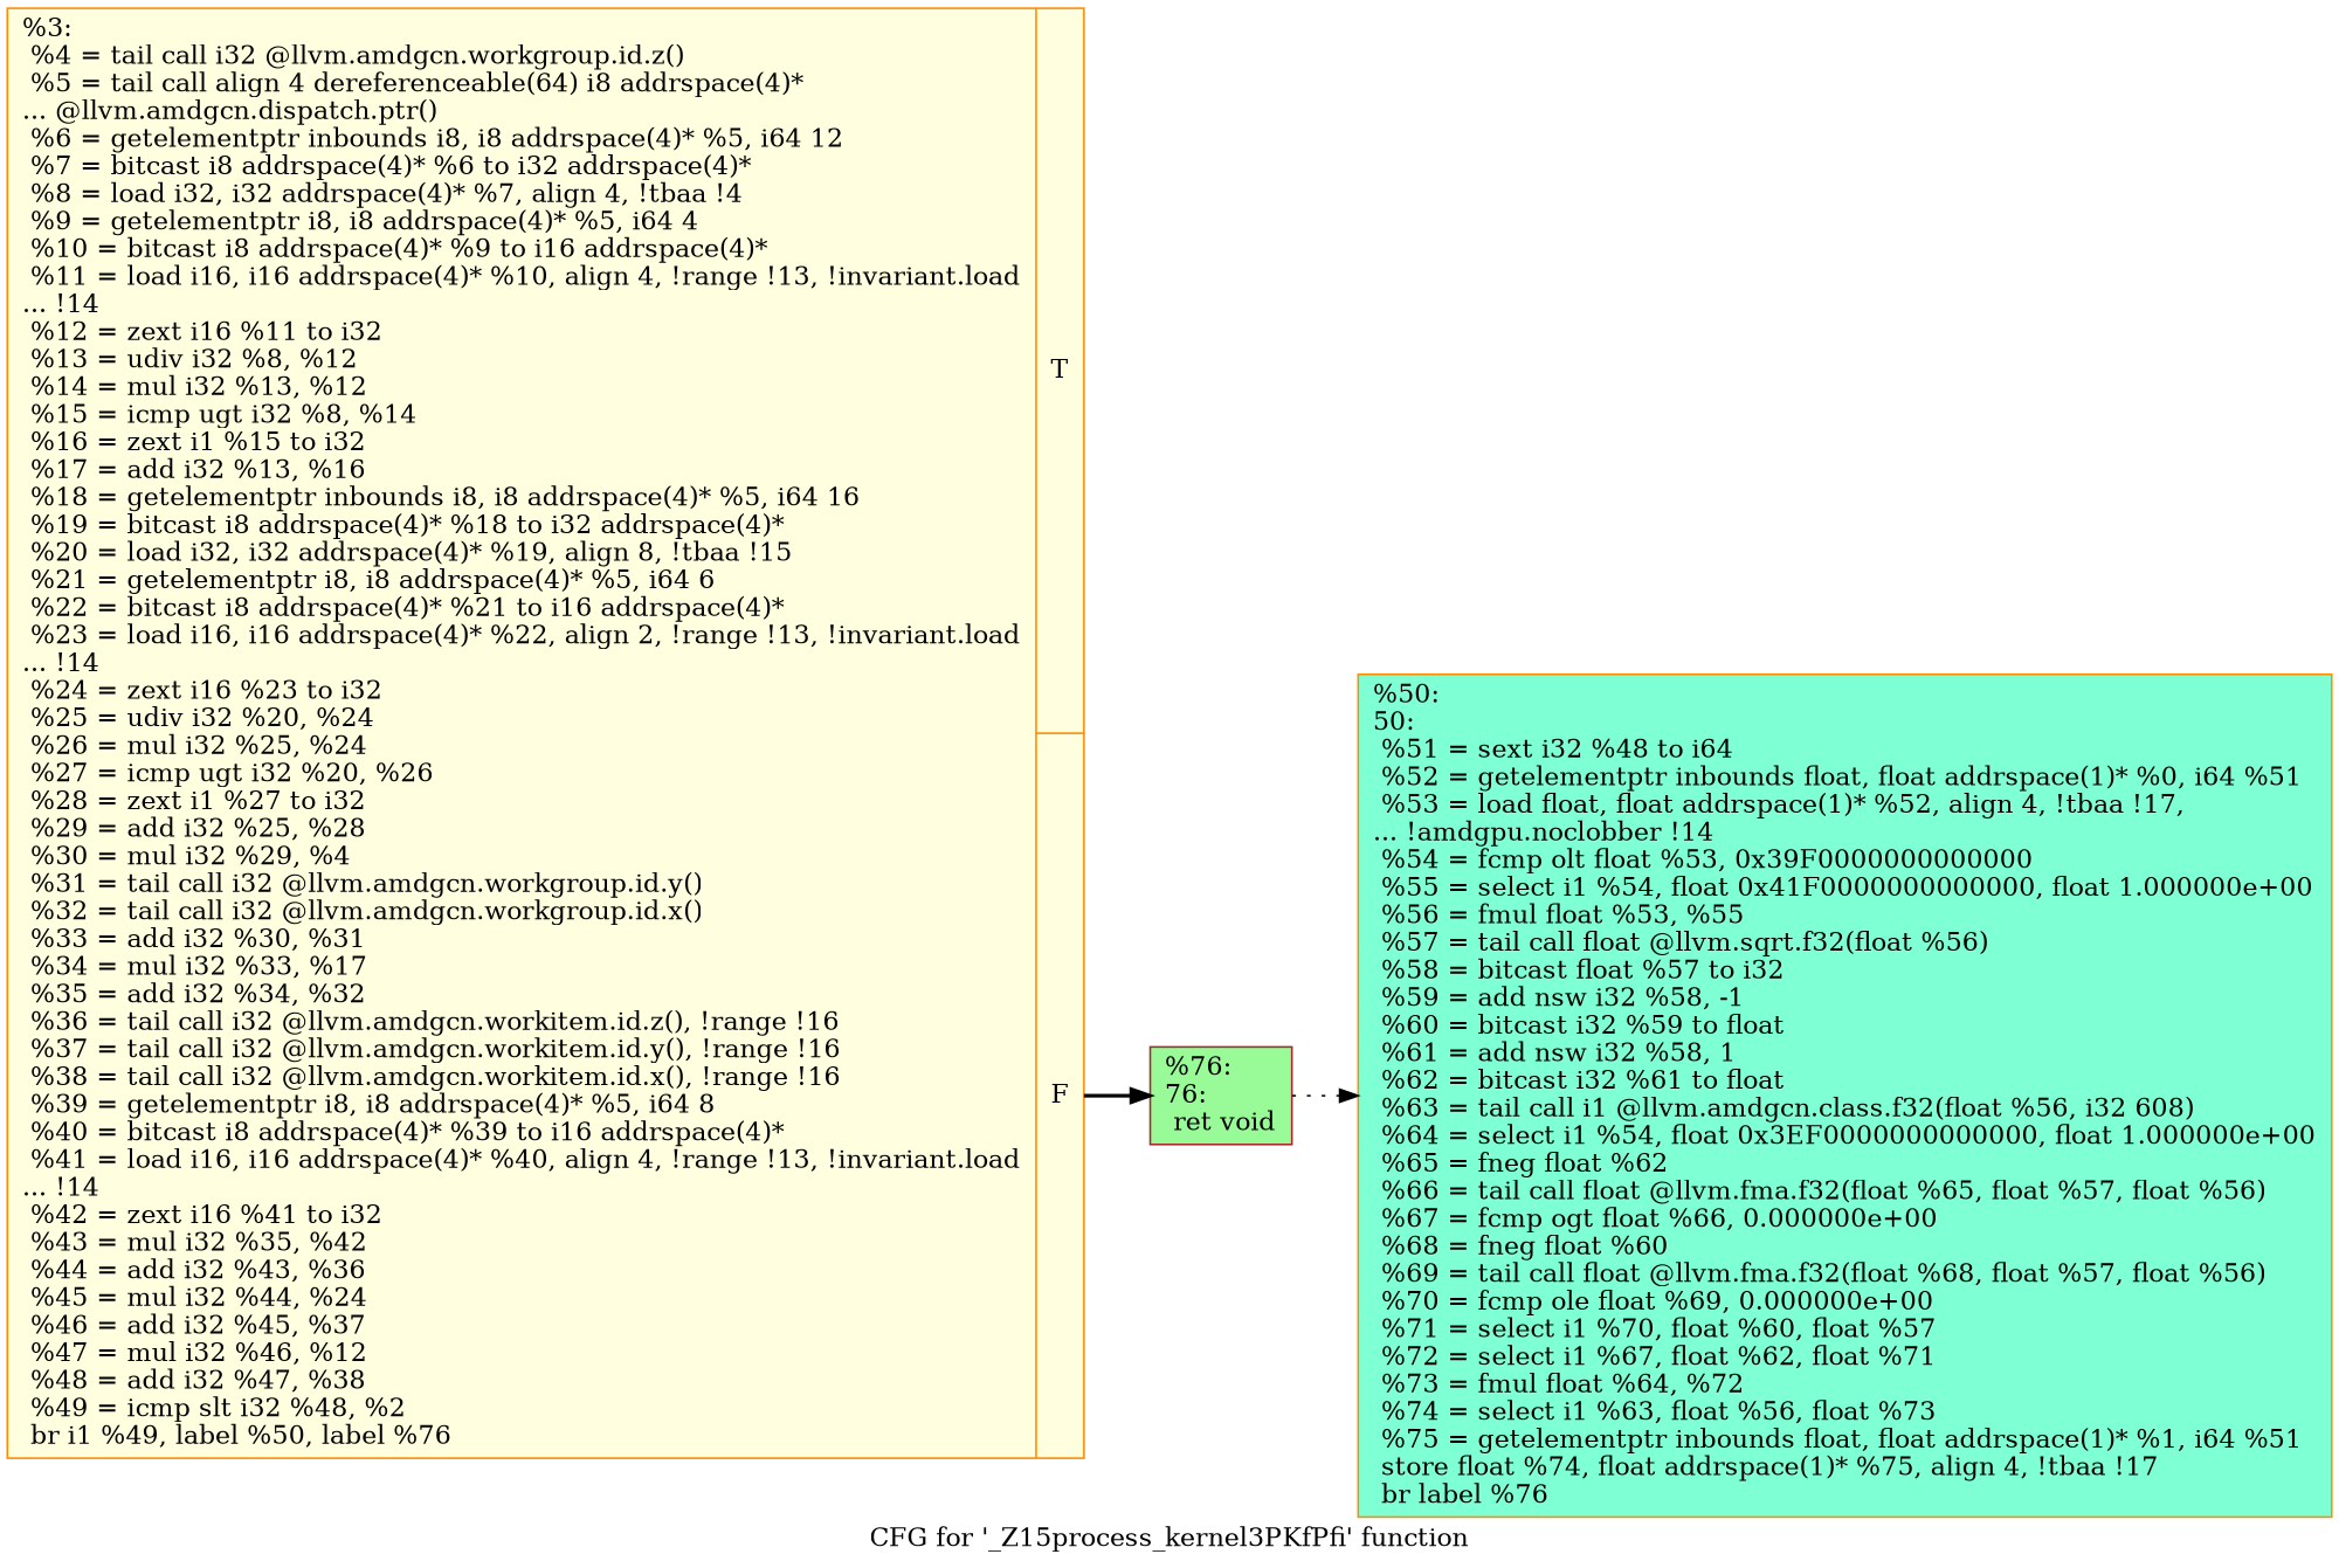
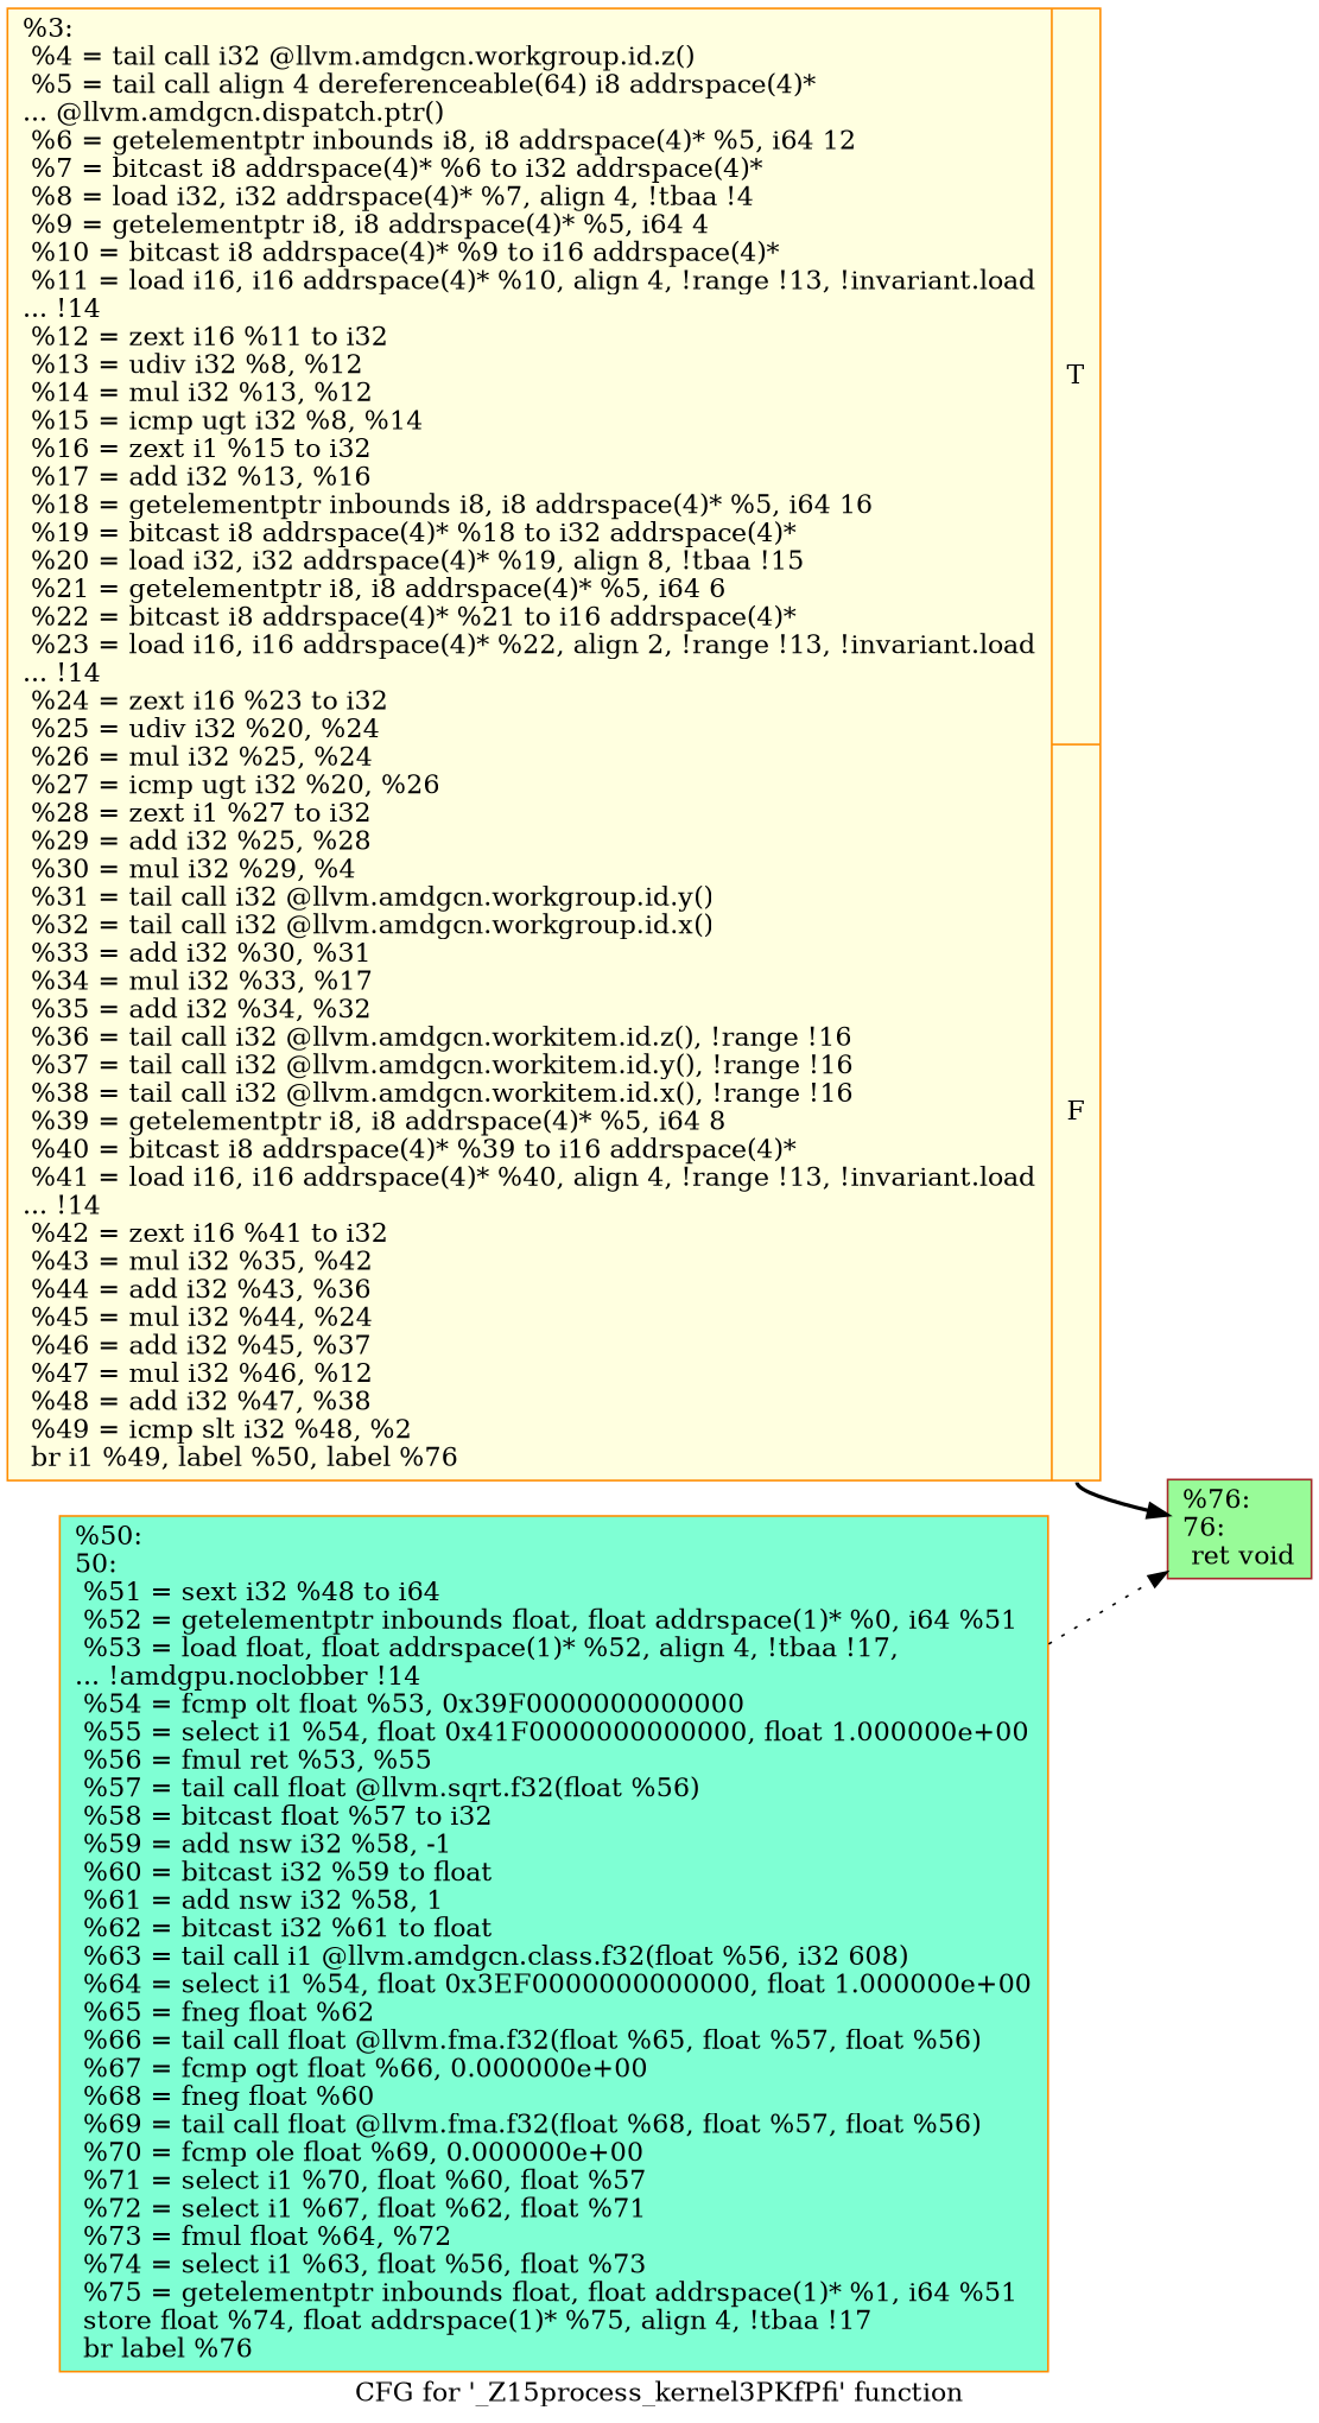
  digraph {
    label="CFG for '_Z15process_kernel3PKfPfi' function"
    rankdir=LR
    node [color=darkorange shape=record style=filled]
    edge [arrowhead=normal]
    n1 [fillcolor=lightyellow label="{%3:\l  %4 = tail call i32 @llvm.amdgcn.workgroup.id.z()\l  %5 = tail call align 4 dereferenceable(64) i8 addrspace(4)*\l... @llvm.amdgcn.dispatch.ptr()\l  %6 = getelementptr inbounds i8, i8 addrspace(4)* %5, i64 12\l  %7 = bitcast i8 addrspace(4)* %6 to i32 addrspace(4)*\l  %8 = load i32, i32 addrspace(4)* %7, align 4, !tbaa !4\l  %9 = getelementptr i8, i8 addrspace(4)* %5, i64 4\l  %10 = bitcast i8 addrspace(4)* %9 to i16 addrspace(4)*\l  %11 = load i16, i16 addrspace(4)* %10, align 4, !range !13, !invariant.load\l... !14\l  %12 = zext i16 %11 to i32\l  %13 = udiv i32 %8, %12\l  %14 = mul i32 %13, %12\l  %15 = icmp ugt i32 %8, %14\l  %16 = zext i1 %15 to i32\l  %17 = add i32 %13, %16\l  %18 = getelementptr inbounds i8, i8 addrspace(4)* %5, i64 16\l  %19 = bitcast i8 addrspace(4)* %18 to i32 addrspace(4)*\l  %20 = load i32, i32 addrspace(4)* %19, align 8, !tbaa !15\l  %21 = getelementptr i8, i8 addrspace(4)* %5, i64 6\l  %22 = bitcast i8 addrspace(4)* %21 to i16 addrspace(4)*\l  %23 = load i16, i16 addrspace(4)* %22, align 2, !range !13, !invariant.load\l... !14\l  %24 = zext i16 %23 to i32\l  %25 = udiv i32 %20, %24\l  %26 = mul i32 %25, %24\l  %27 = icmp ugt i32 %20, %26\l  %28 = zext i1 %27 to i32\l  %29 = add i32 %25, %28\l  %30 = mul i32 %29, %4\l  %31 = tail call i32 @llvm.amdgcn.workgroup.id.y()\l  %32 = tail call i32 @llvm.amdgcn.workgroup.id.x()\l  %33 = add i32 %30, %31\l  %34 = mul i32 %33, %17\l  %35 = add i32 %34, %32\l  %36 = tail call i32 @llvm.amdgcn.workitem.id.z(), !range !16\l  %37 = tail call i32 @llvm.amdgcn.workitem.id.y(), !range !16\l  %38 = tail call i32 @llvm.amdgcn.workitem.id.x(), !range !16\l  %39 = getelementptr i8, i8 addrspace(4)* %5, i64 8\l  %40 = bitcast i8 addrspace(4)* %39 to i16 addrspace(4)*\l  %41 = load i16, i16 addrspace(4)* %40, align 4, !range !13, !invariant.load\l... !14\l  %42 = zext i16 %41 to i32\l  %43 = mul i32 %35, %42\l  %44 = add i32 %43, %36\l  %45 = mul i32 %44, %24\l  %46 = add i32 %45, %37\l  %47 = mul i32 %46, %12\l  %48 = add i32 %47, %38\l  %49 = icmp slt i32 %48, %2\l  br i1 %49, label %50, label %76\l|{<s0>T|<s1>F}}"]
    n2 [color=brown fillcolor=palegreen label="{%76:\l76:                                               \l  ret void\l}"]
-   n3 [fillcolor=aquamarine label="{%50:\l50:                                               \l  %51 = sext i32 %48 to i64\l  %52 = getelementptr inbounds float, float addrspace(1)* %0, i64 %51\l  %53 = load float, float addrspace(1)* %52, align 4, !tbaa !17,\l... !amdgpu.noclobber !14\l  %54 = fcmp olt float %53, 0x39F0000000000000\l  %55 = select i1 %54, float 0x41F0000000000000, float 1.000000e+00\l  %56 = fmul float %53, %55\l  %57 = tail call float @llvm.sqrt.f32(float %56)\l  %58 = bitcast float %57 to i32\l  %59 = add nsw i32 %58, -1\l  %60 = bitcast i32 %59 to float\l  %61 = add nsw i32 %58, 1\l  %62 = bitcast i32 %61 to float\l  %63 = tail call i1 @llvm.amdgcn.class.f32(float %56, i32 608)\l  %64 = select i1 %54, float 0x3EF0000000000000, float 1.000000e+00\l  %65 = fneg float %62\l  %66 = tail call float @llvm.fma.f32(float %65, float %57, float %56)\l  %67 = fcmp ogt float %66, 0.000000e+00\l  %68 = fneg float %60\l  %69 = tail call float @llvm.fma.f32(float %68, float %57, float %56)\l  %70 = fcmp ole float %69, 0.000000e+00\l  %71 = select i1 %70, float %60, float %57\l  %72 = select i1 %67, float %62, float %71\l  %73 = fmul float %64, %72\l  %74 = select i1 %63, float %56, float %73\l  %75 = getelementptr inbounds float, float addrspace(1)* %1, i64 %51\l  store float %74, float addrspace(1)* %75, align 4, !tbaa !17\l  br label %76\l}"]
+   n3 [fillcolor=aquamarine label="{%50:\l50:                                               \l  %51 = sext i32 %48 to i64\l  %52 = getelementptr inbounds float, float addrspace(1)* %0, i64 %51\l  %53 = load float, float addrspace(1)* %52, align 4, !tbaa !17,\l... !amdgpu.noclobber !14\l  %54 = fcmp olt float %53, 0x39F0000000000000\l  %55 = select i1 %54, float 0x41F0000000000000, float 1.000000e+00\l  %56 = fmul ret %53, %55\l  %57 = tail call float @llvm.sqrt.f32(float %56)\l  %58 = bitcast float %57 to i32\l  %59 = add nsw i32 %58, -1\l  %60 = bitcast i32 %59 to float\l  %61 = add nsw i32 %58, 1\l  %62 = bitcast i32 %61 to float\l  %63 = tail call i1 @llvm.amdgcn.class.f32(float %56, i32 608)\l  %64 = select i1 %54, float 0x3EF0000000000000, float 1.000000e+00\l  %65 = fneg float %62\l  %66 = tail call float @llvm.fma.f32(float %65, float %57, float %56)\l  %67 = fcmp ogt float %66, 0.000000e+00\l  %68 = fneg float %60\l  %69 = tail call float @llvm.fma.f32(float %68, float %57, float %56)\l  %70 = fcmp ole float %69, 0.000000e+00\l  %71 = select i1 %70, float %60, float %57\l  %72 = select i1 %67, float %62, float %71\l  %73 = fmul float %64, %72\l  %74 = select i1 %63, float %56, float %73\l  %75 = getelementptr inbounds float, float addrspace(1)* %1, i64 %51\l  store float %74, float addrspace(1)* %75, align 4, !tbaa !17\l  br label %76\l}"]
    n1 -> n2 [style=bold tailport=s1]
-   n2 -> n3 [style=dotted]
+   n3 -> n2 [style=dotted]
  }
